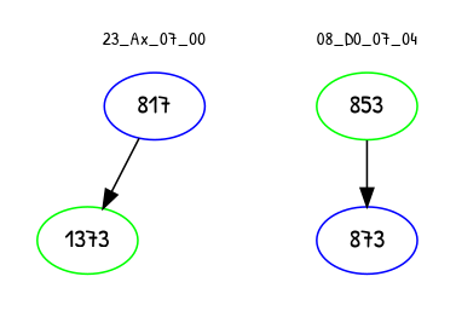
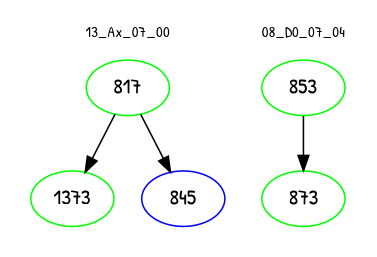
  digraph {
    fontname="Patrick Hand"
    node [color=green fontname="Patrick Hand"]
    edge [color=black fontname="Patrick Hand"]
-   n1 [color=blue label=817]
+   n1 [label=817]
    n2 [label=1373]
+   n3 [color=blue label=845]
    n4 [label=853]
-   n5 [color=blue label=873]
+   n5 [label=873]
    subgraph cluster_1 {
      color=white
      fontsize=10
-     label="23_Ax_07_00"
+     label="13_Ax_07_00"
      n1
      n2
+     n3
    }
    subgraph cluster_2 {
      color=white
      fontsize=10
      label="08_D0_07_04"
      n4
      n5
    }
    n1 -> n2
+   n1 -> n3
    n4 -> n5
  }
